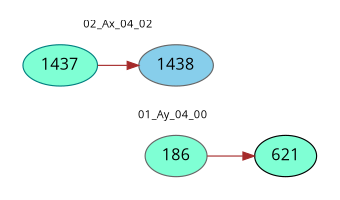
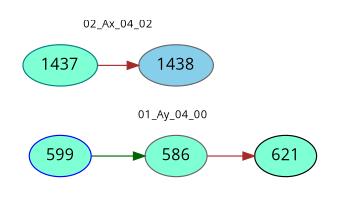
  digraph {
    fontname="Open Sans"
    rankdir=LR
    node [color=gray40 fillcolor=aquamarine fontname="Open Sans" style=filled]
    edge [color=brown fontname="Open Sans"]
-   n2 [label=186]
+   n1 [color=blue label=599]
+   n2 [label=586]
    n3 [color=black label=621]
    n4 [color=teal label=1437]
    n5 [fillcolor=skyblue label=1438]
    subgraph cluster_1 {
      color=white
      fontsize=10
      label="01_Ay_04_00"
+     n1
      n2
      n3
    }
    subgraph cluster_2 {
      color=white
      fontsize=10
      label="02_Ax_04_02"
      n4
      n5
    }
+   n1 -> n2 [color=darkgreen]
    n2 -> n3
    n4 -> n5
  }
